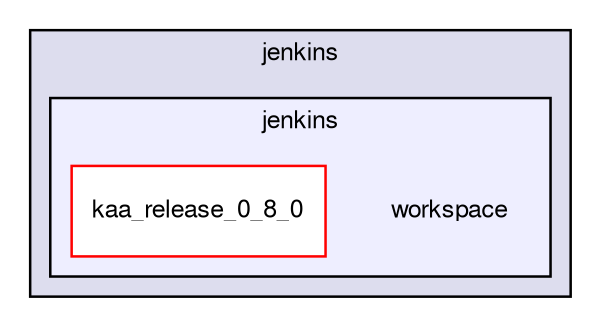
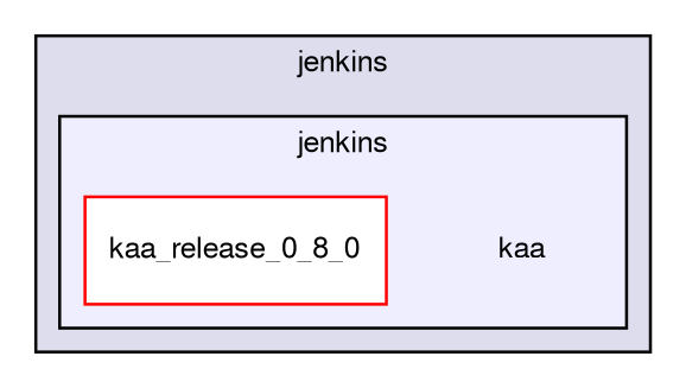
  digraph {
    compound=true
    node [fontname=FreeSans fontsize=10]
-   n1 [label=workspace shape=plaintext]
+   n1 [label=kaa shape=plaintext]
    n2 [color=red fillcolor=white label=kaa_release_0_8_0 shape=box style=filled]
    subgraph cluster_1 {
      bgcolor="#ddddee"
      fontname=FreeSans
      fontsize=10
      label=jenkins
      pencolor=black
      subgraph cluster_2 {
        bgcolor="#eeeeff"
        fontname=FreeSans
        fontsize=10
        pencolor=black
        n1
        n2
      }
    }
  }
